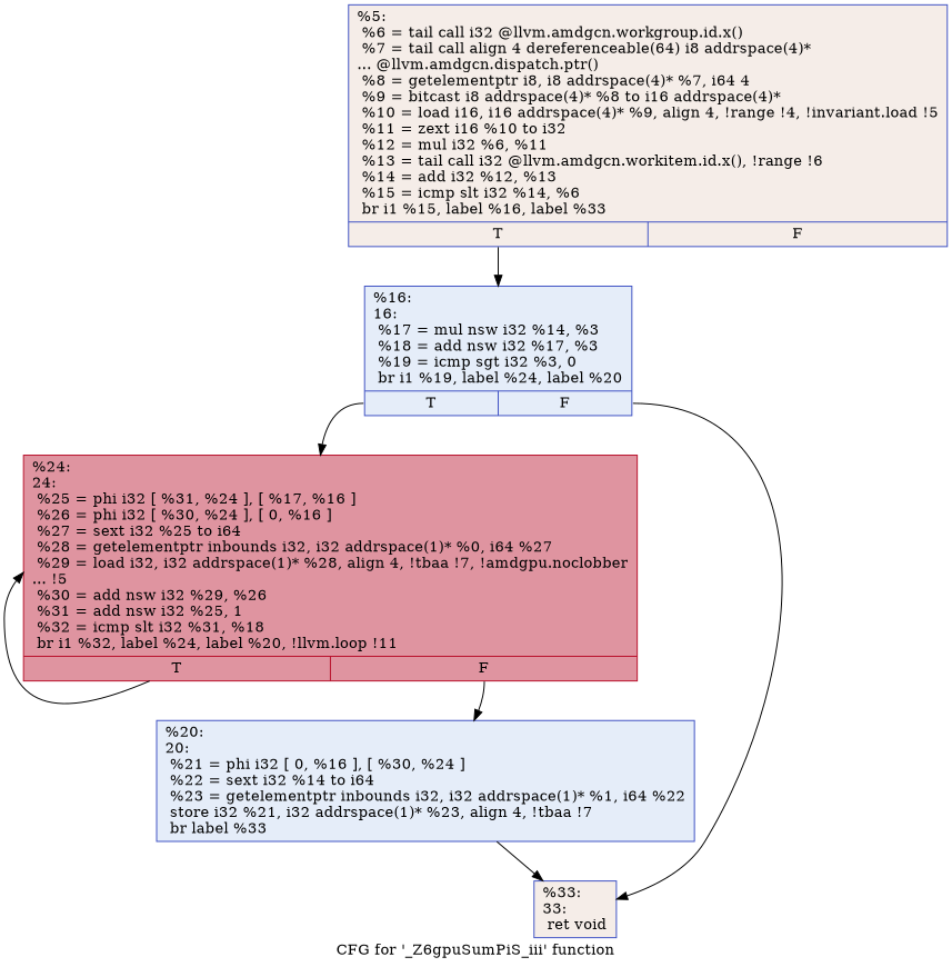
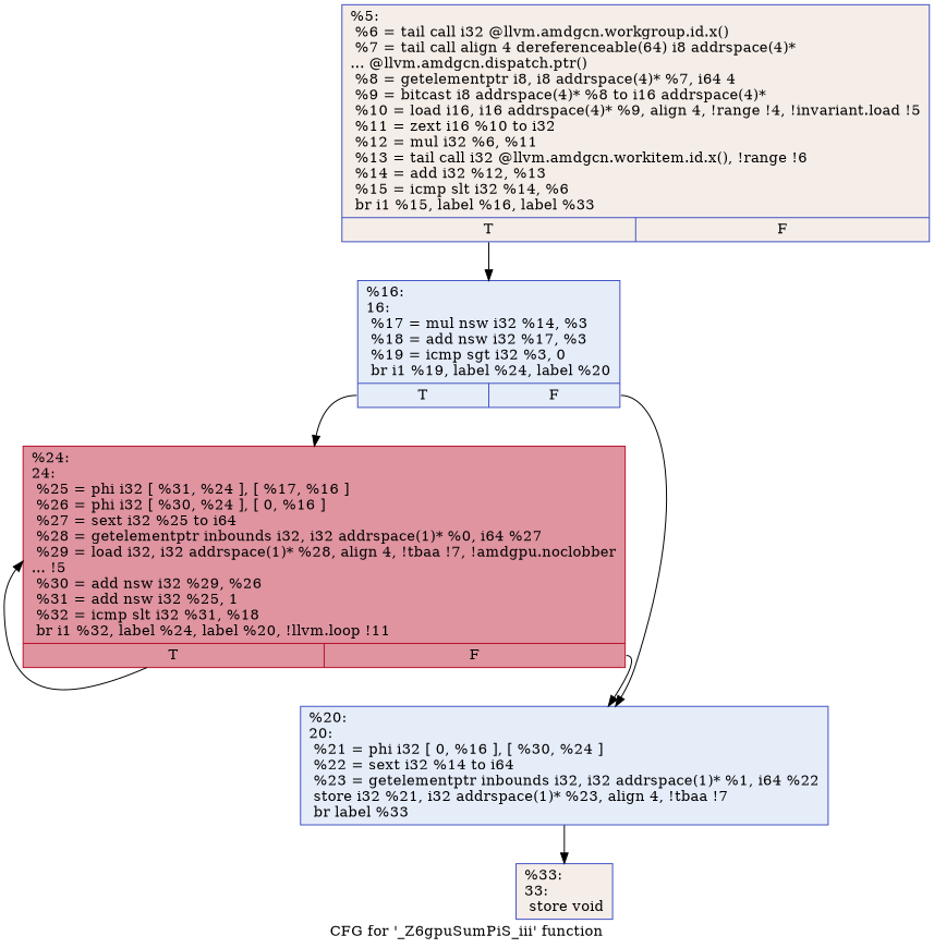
  digraph {
    label="CFG for '_Z6gpuSumPiS_iii' function"
    node [color="#3d50c3ff" fillcolor="#e8d6cc70" shape=record style=filled]
    edge [tailport=s0]
    n1 [label="{%5:\l  %6 = tail call i32 @llvm.amdgcn.workgroup.id.x()\l  %7 = tail call align 4 dereferenceable(64) i8 addrspace(4)*\l... @llvm.amdgcn.dispatch.ptr()\l  %8 = getelementptr i8, i8 addrspace(4)* %7, i64 4\l  %9 = bitcast i8 addrspace(4)* %8 to i16 addrspace(4)*\l  %10 = load i16, i16 addrspace(4)* %9, align 4, !range !4, !invariant.load !5\l  %11 = zext i16 %10 to i32\l  %12 = mul i32 %6, %11\l  %13 = tail call i32 @llvm.amdgcn.workitem.id.x(), !range !6\l  %14 = add i32 %12, %13\l  %15 = icmp slt i32 %14, %6\l  br i1 %15, label %16, label %33\l|{<s0>T|<s1>F}}"]
    n2 [fillcolor="#c5d6f270" label="{%16:\l16:                                               \l  %17 = mul nsw i32 %14, %3\l  %18 = add nsw i32 %17, %3\l  %19 = icmp sgt i32 %3, 0\l  br i1 %19, label %24, label %20\l|{<s0>T|<s1>F}}"]
    n3 [color="#b70d28ff" fillcolor="#b70d2870" label="{%24:\l24:                                               \l  %25 = phi i32 [ %31, %24 ], [ %17, %16 ]\l  %26 = phi i32 [ %30, %24 ], [ 0, %16 ]\l  %27 = sext i32 %25 to i64\l  %28 = getelementptr inbounds i32, i32 addrspace(1)* %0, i64 %27\l  %29 = load i32, i32 addrspace(1)* %28, align 4, !tbaa !7, !amdgpu.noclobber\l... !5\l  %30 = add nsw i32 %29, %26\l  %31 = add nsw i32 %25, 1\l  %32 = icmp slt i32 %31, %18\l  br i1 %32, label %24, label %20, !llvm.loop !11\l|{<s0>T|<s1>F}}"]
    n4 [fillcolor="#c5d6f270" label="{%20:\l20:                                               \l  %21 = phi i32 [ 0, %16 ], [ %30, %24 ]\l  %22 = sext i32 %14 to i64\l  %23 = getelementptr inbounds i32, i32 addrspace(1)* %1, i64 %22\l  store i32 %21, i32 addrspace(1)* %23, align 4, !tbaa !7\l  br label %33\l}"]
-   n5 [label="{%33:\l33:                                               \l  ret void\l}"]
+   n5 [label="{%33:\l33:                                               \l  store void\l}"]
    n1 -> n2
    n2 -> n3
-   n2 -> n5 [tailport=s1]
+   n2 -> n4 [tailport=s1]
    n3 -> n3
    n3 -> n4 [tailport=s1]
    n4 -> n5
  }
